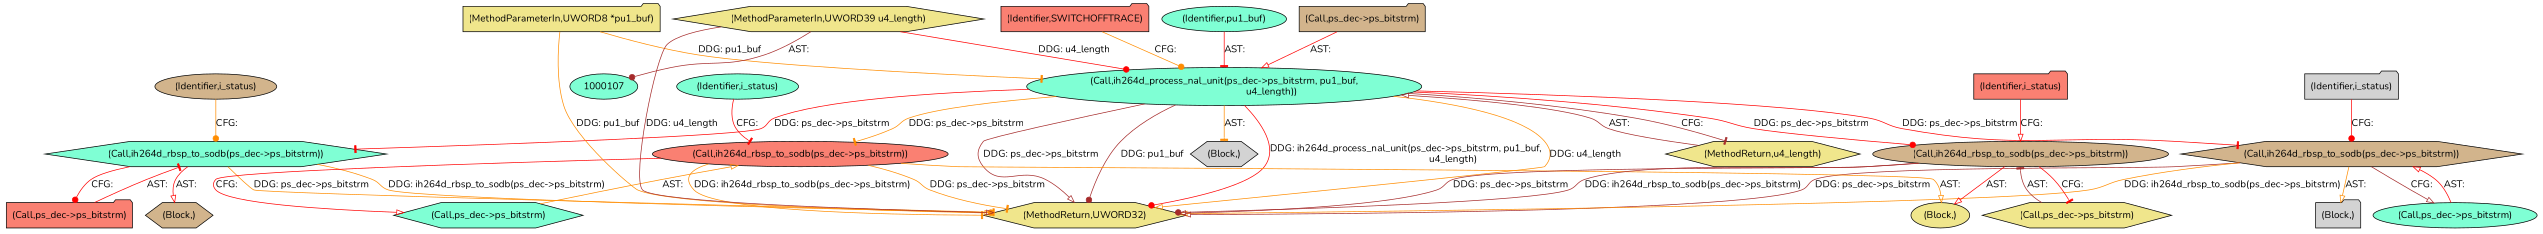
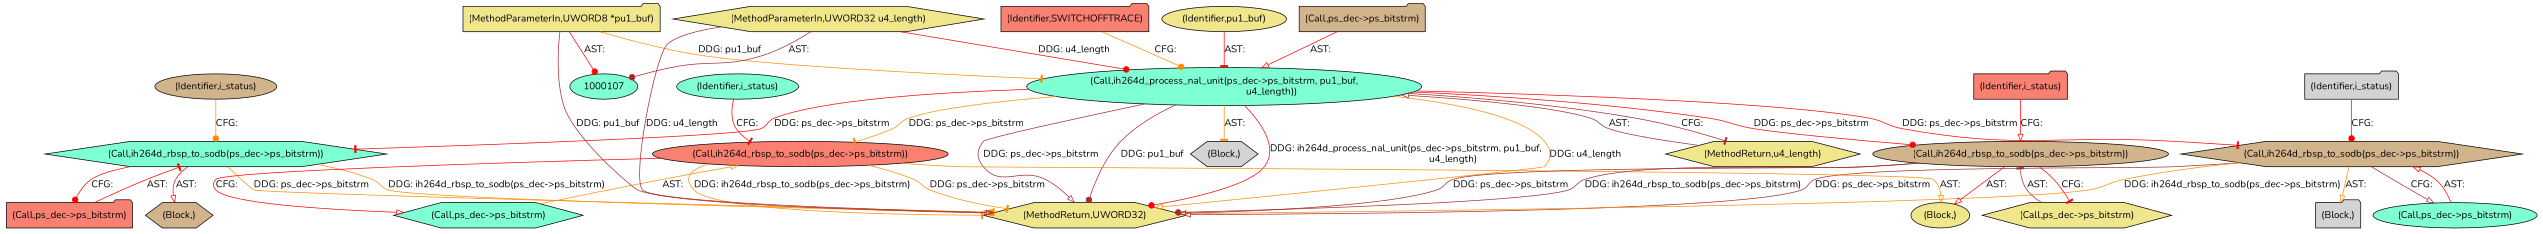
  digraph {
    fontname=Nunito
    node [fillcolor=khaki fontname=Nunito shape=ellipse style=filled]
    edge [arrowhead=onormal color=red fontname=Nunito]
    n1 [fillcolor=aquamarine label="(Call,ih264d_process_nal_unit(ps_dec->ps_bitstrm, pu1_buf,\n                                    u4_length))"]
    n2 [fillcolor=aquamarine label="(Call,ih264d_rbsp_to_sodb(ps_dec->ps_bitstrm))" shape=hexagon]
    n3 [fillcolor=tan label="(Call,ih264d_rbsp_to_sodb(ps_dec->ps_bitstrm))" shape=hexagon]
    n4 [fillcolor=salmon label="(Call,ih264d_rbsp_to_sodb(ps_dec->ps_bitstrm))"]
    n5 [fillcolor=tan label="(Call,ih264d_rbsp_to_sodb(ps_dec->ps_bitstrm))"]
    n6 [label="(MethodReturn,UWORD32)" shape=hexagon]
    n7 [label="(MethodReturn,u4_length)" shape=hexagon]
    n8 [fillcolor=lightgrey label="(Block,)" shape=hexagon]
    n9 [fillcolor=salmon label="(Call,ps_dec->ps_bitstrm)" shape=folder]
    n10 [fillcolor=tan label="(Block,)" shape=hexagon]
    n11 [fillcolor=aquamarine label="(Call,ps_dec->ps_bitstrm)"]
    n12 [fillcolor=lightgrey label="(Block,)" shape=folder]
    n13 [label="(Block,)"]
    n14 [fillcolor=aquamarine label="(Call,ps_dec->ps_bitstrm)" shape=hexagon]
    n15 [label="(Call,ps_dec->ps_bitstrm)" shape=hexagon]
    n16 [label="(MethodParameterIn,UWORD8 *pu1_buf)" shape=folder]
    1000107 [fillcolor=aquamarine]
-   n18 [label="(MethodParameterIn,UWORD39 u4_length)" shape=hexagon]
+   n18 [label="(MethodParameterIn,UWORD32 u4_length)" shape=hexagon]
    n19 [fillcolor=aquamarine label="(Identifier,i_status)"]
    n20 [fillcolor=salmon label="(Identifier,SWITCHOFFTRACE)" shape=folder]
-   n21 [fillcolor=aquamarine label="(Identifier,pu1_buf)"]
+   n21 [label="(Identifier,pu1_buf)"]
    n22 [fillcolor=tan label="(Call,ps_dec->ps_bitstrm)" shape=folder]
    n23 [fillcolor=tan label="(Identifier,i_status)"]
    n24 [fillcolor=lightgrey label="(Identifier,i_status)" shape=folder]
    n25 [fillcolor=salmon label="(Identifier,i_status)" shape=folder]
    n1 -> n2 [arrowhead=tee label="DDG: ps_dec->ps_bitstrm"]
    n1 -> n3 [arrowhead=tee label="DDG: ps_dec->ps_bitstrm"]
    n1 -> n4 [arrowhead=tee color=darkorange label="DDG: ps_dec->ps_bitstrm"]
    n1 -> n5 [arrowhead=dot label="DDG: ps_dec->ps_bitstrm"]
    n1 -> n6 [arrowhead=dot label="DDG: ih264d_process_nal_unit(ps_dec->ps_bitstrm, pu1_buf,\n                                    u4_length)"]
    n1 -> n6 [color=darkorange label="DDG: u4_length"]
    n1 -> n6 [color=brown label="DDG: ps_dec->ps_bitstrm"]
    n1 -> n6 [arrowhead=dot color=brown label="DDG: pu1_buf"]
    n1 -> n7 [arrowhead=tee color=brown label="CFG: "]
    n1 -> n8 [arrowhead=tee color=darkorange label="AST: "]
    n2 -> n6 [arrowhead=dot color=darkorange label="DDG: ih264d_rbsp_to_sodb(ps_dec->ps_bitstrm)"]
    n2 -> n6 [arrowhead=tee color=darkorange label="DDG: ps_dec->ps_bitstrm"]
    n2 -> n9 [arrowhead=dot label="CFG: "]
    n2 -> n10 [label="AST: "]
    n3 -> n6 [color=brown label="DDG: ps_dec->ps_bitstrm"]
    n3 -> n6 [color=darkorange label="DDG: ih264d_rbsp_to_sodb(ps_dec->ps_bitstrm)"]
    n3 -> n11 [color=brown label="CFG: "]
    n3 -> n12 [color=darkorange label="AST: "]
    n4 -> n6 [arrowhead=tee color=darkorange label="DDG: ps_dec->ps_bitstrm"]
    n4 -> n6 [arrowhead=tee color=darkorange label="DDG: ih264d_rbsp_to_sodb(ps_dec->ps_bitstrm)"]
    n4 -> n13 [color=darkorange label="AST: "]
    n4 -> n14 [label="CFG: "]
    n5 -> n6 [color=brown label="DDG: ps_dec->ps_bitstrm"]
    n5 -> n6 [arrowhead=dot color=brown label="DDG: ih264d_rbsp_to_sodb(ps_dec->ps_bitstrm)"]
    n5 -> n13 [label="AST: "]
    n5 -> n15 [arrowhead=tee label="CFG: "]
    n7 -> n1 [color=brown label="AST: "]
    n9 -> n2 [arrowhead=tee label="AST: "]
    n11 -> n3 [label="AST: "]
    n14 -> n4 [color=darkorange label="AST: "]
    n15 -> n5 [arrowhead=tee color=brown label="AST: "]
    n16 -> n1 [arrowhead=tee color=darkorange label="DDG: pu1_buf"]
-   n16 -> n6 [color=darkorange label="DDG: pu1_buf"]
+   n16 -> n6 [color=brown label="DDG: pu1_buf"]
+   n16 -> 1000107 [arrowhead=dot label="AST: "]
    n18 -> n1 [arrowhead=dot label="DDG: u4_length"]
    n18 -> n6 [color=brown label="DDG: u4_length"]
    n18 -> 1000107 [arrowhead=dot color=brown label="AST: "]
    n19 -> n4 [arrowhead=tee label="CFG: "]
    n20 -> n1 [arrowhead=dot color=darkorange label="CFG: "]
    n21 -> n1 [arrowhead=tee label="AST: "]
    n22 -> n1 [label="AST: "]
    n23 -> n2 [arrowhead=dot color=darkorange label="CFG: "]
    n24 -> n3 [arrowhead=dot label="CFG: "]
    n25 -> n5 [label="CFG: "]
  }
